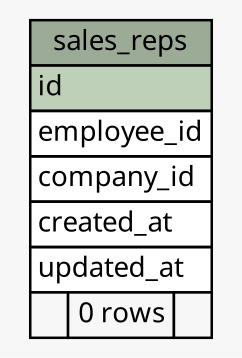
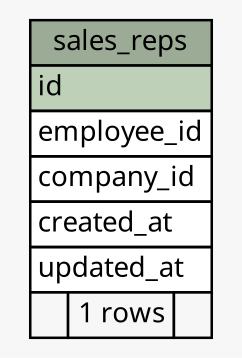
  digraph {
    bgcolor="#f7f7f7"
    fontname="Noto Sans"
    fontsize=11
    nodesep=0.18
    rankdir=RL
    ranksep=0.46
-   n1 [fontname="Noto Sans" fontsize=11 label=<     <TABLE BORDER="0" CELLBORDER="1" CELLSPACING="0" BGCOLOR="#ffffff">       <TR><TD COLSPAN="3" BGCOLOR="#9bab96" ALIGN="CENTER">sales_reps</TD></TR>       <TR><TD PORT="id" COLSPAN="3" BGCOLOR="#bed1b8" ALIGN="LEFT">id</TD></TR>       <TR><TD PORT="employee_id" COLSPAN="3" ALIGN="LEFT">employee_id</TD></TR>       <TR><TD PORT="company_id" COLSPAN="3" ALIGN="LEFT">company_id</TD></TR>       <TR><TD PORT="created_at" COLSPAN="3" ALIGN="LEFT">created_at</TD></TR>       <TR><TD PORT="updated_at" COLSPAN="3" ALIGN="LEFT">updated_at</TD></TR>       <TR><TD ALIGN="LEFT" BGCOLOR="#f7f7f7">  </TD><TD ALIGN="RIGHT" BGCOLOR="#f7f7f7">0 rows</TD><TD ALIGN="RIGHT" BGCOLOR="#f7f7f7">  </TD></TR>     </TABLE>> shape=plaintext]
+   n1 [fontname="Noto Sans" fontsize=11 label=<     <TABLE BORDER="0" CELLBORDER="1" CELLSPACING="0" BGCOLOR="#ffffff">       <TR><TD COLSPAN="3" BGCOLOR="#9bab96" ALIGN="CENTER">sales_reps</TD></TR>       <TR><TD PORT="id" COLSPAN="3" BGCOLOR="#bed1b8" ALIGN="LEFT">id</TD></TR>       <TR><TD PORT="employee_id" COLSPAN="3" ALIGN="LEFT">employee_id</TD></TR>       <TR><TD PORT="company_id" COLSPAN="3" ALIGN="LEFT">company_id</TD></TR>       <TR><TD PORT="created_at" COLSPAN="3" ALIGN="LEFT">created_at</TD></TR>       <TR><TD PORT="updated_at" COLSPAN="3" ALIGN="LEFT">updated_at</TD></TR>       <TR><TD ALIGN="LEFT" BGCOLOR="#f7f7f7">  </TD><TD ALIGN="RIGHT" BGCOLOR="#f7f7f7">1 rows</TD><TD ALIGN="RIGHT" BGCOLOR="#f7f7f7">  </TD></TR>     </TABLE>> shape=plaintext]
  }
